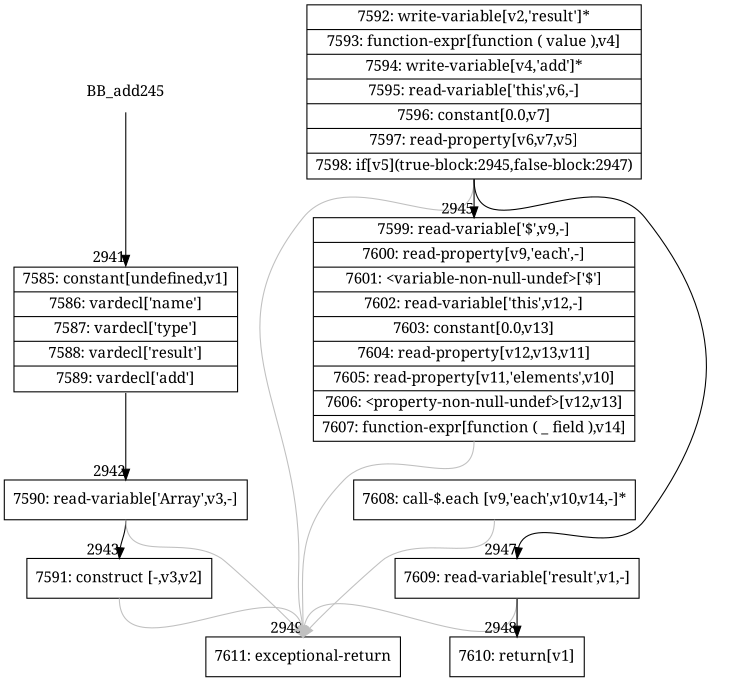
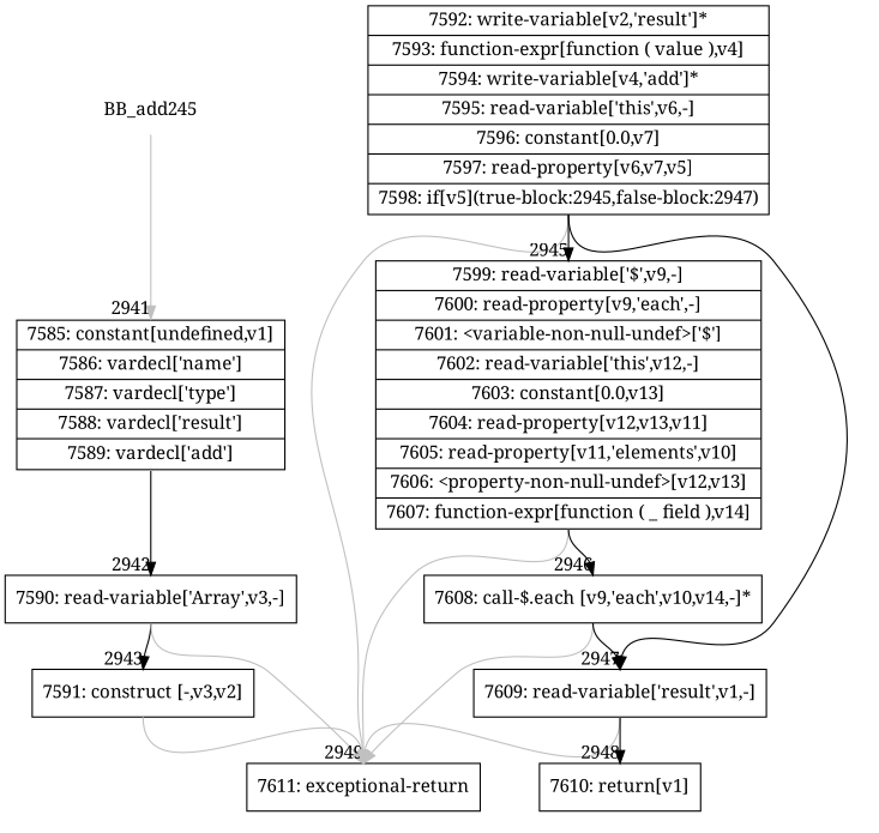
  digraph {
    fontname="Noto Serif"
    rankdir=TD
    node [fontname="Noto Serif" shape=record]
    edge [fontname="Noto Serif" headport=n tailport=s]
    n1 [label=BB_add245 shape=none]
    n2 [label="{7585: constant[undefined,v1]|7586: vardecl['name']|7587: vardecl['type']|7588: vardecl['result']|7589: vardecl['add']}"]
    n3 [label="{7590: read-variable['Array',v3,-]}"]
    n4 [label="{7591: construct [-,v3,v2]}"]
    n5 [label="{7611: exceptional-return}"]
    n6 [label="{7592: write-variable[v2,'result']*|7593: function-expr[function ( value ),v4]|7594: write-variable[v4,'add']*|7595: read-variable['this',v6,-]|7596: constant[0.0,v7]|7597: read-property[v6,v7,v5]|7598: if[v5](true-block:2945,false-block:2947)}"]
    n7 [label="{7599: read-variable['$',v9,-]|7600: read-property[v9,'each',-]|7601: \<variable-non-null-undef\>['$']|7602: read-variable['this',v12,-]|7603: constant[0.0,v13]|7604: read-property[v12,v13,v11]|7605: read-property[v11,'elements',v10]|7606: \<property-non-null-undef\>[v12,v13]|7607: function-expr[function ( _ field ),v14]}"]
    n8 [label="{7609: read-variable['result',v1,-]}"]
    n9 [label="{7608: call-$.each [v9,'each',v10,v14,-]*}"]
    n10 [label="{7610: return[v1]}"]
-   n1 -> n2 [headlabel="    2941"]
+   n1 -> n2 [headlabel="    2941" color=gray]
    n2 -> n3 [headlabel="      2942"]
    n3 -> n4 [headlabel="      2943"]
    n3 -> n5 [color=gray headlabel="      2949"]
    n4 -> n5 [color=gray]
    n6 -> n5 [color=gray]
    n6 -> n7 [headlabel="      2945"]
    n6 -> n8 [headlabel="      2947"]
    n7 -> n5 [color=gray]
+   n7 -> n9 [headlabel="      2946"]
    n8 -> n5 [color=gray]
    n8 -> n10 [headlabel="      2948"]
    n9 -> n5 [color=gray]
+   n9 -> n8
  }
